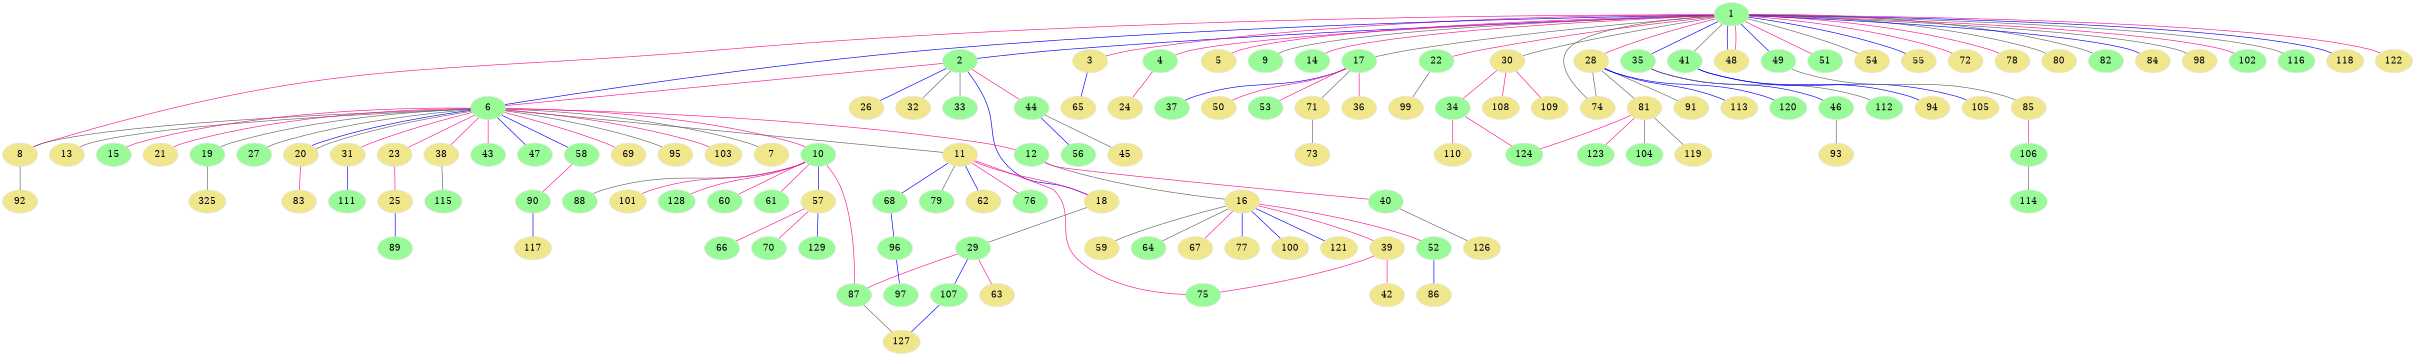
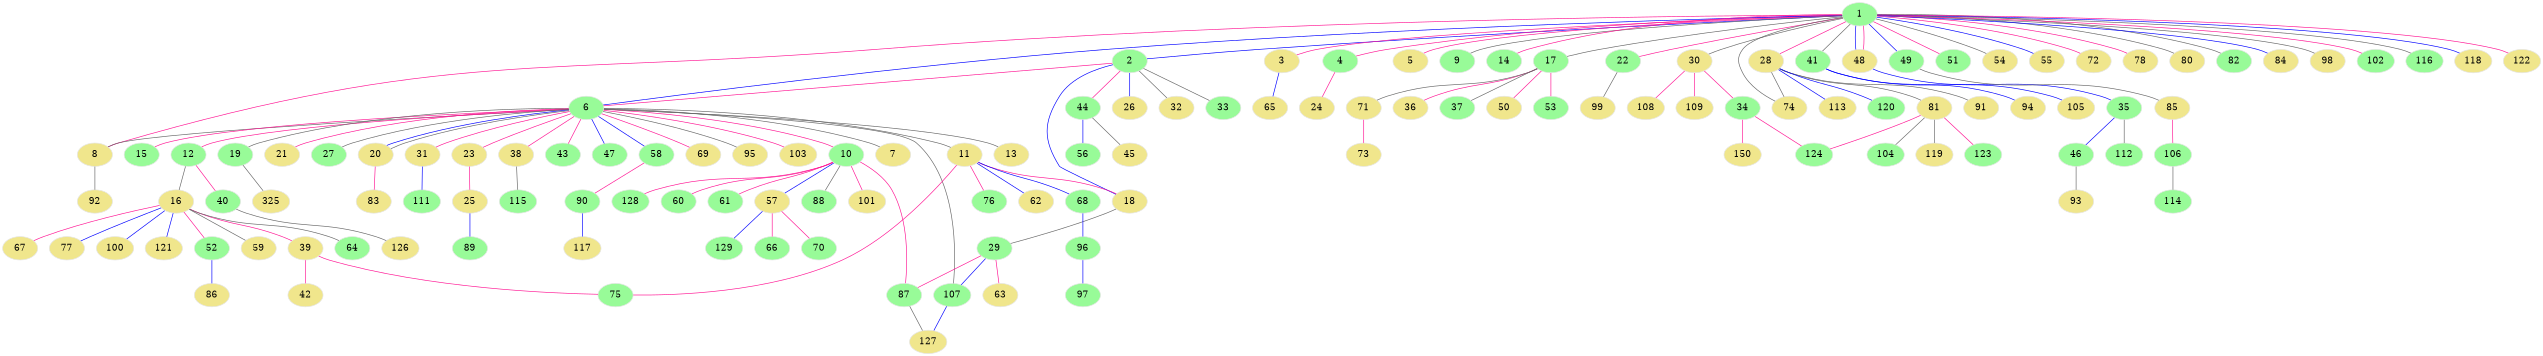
  graph {
    node [color=gray90 fillcolor=khaki style=filled]
    edge [color=deeppink]
    1 [fillcolor=palegreen]
    2 [fillcolor=palegreen]
    3
    4 [fillcolor=palegreen]
    5
    6 [fillcolor=palegreen]
    8
    9 [fillcolor=palegreen]
    14 [fillcolor=palegreen]
    17 [fillcolor=palegreen]
    22 [fillcolor=palegreen]
    28
    30
    35 [fillcolor=palegreen]
    41 [fillcolor=palegreen]
    48
    49 [fillcolor=palegreen]
    51 [fillcolor=palegreen]
    54
    55
    72
    74
    78
    80
    82 [fillcolor=palegreen]
    84
    98
    102 [fillcolor=palegreen]
    116 [fillcolor=palegreen]
    118
    122
    18
    26
    32
    33 [fillcolor=palegreen]
    44 [fillcolor=palegreen]
    65
    24
    7
    10 [fillcolor=palegreen]
    11
    12 [fillcolor=palegreen]
    13
    15 [fillcolor=palegreen]
    19 [fillcolor=palegreen]
    20
    21
    23
    27 [fillcolor=palegreen]
    31
    38
    43 [fillcolor=palegreen]
    47 [fillcolor=palegreen]
    58 [fillcolor=palegreen]
    69
    95
    103
    107 [fillcolor=palegreen]
    92
    36
    37 [fillcolor=palegreen]
    50
    53 [fillcolor=palegreen]
    71
    99
    81
    91
    113
    120 [fillcolor=palegreen]
    34 [fillcolor=palegreen]
    108
    109
    46 [fillcolor=palegreen]
    112 [fillcolor=palegreen]
    94
    105
    85
    29 [fillcolor=palegreen]
    45
    56 [fillcolor=palegreen]
    57
    60 [fillcolor=palegreen]
    61 [fillcolor=palegreen]
    87 [fillcolor=palegreen]
    88 [fillcolor=palegreen]
    101
    128 [fillcolor=palegreen]
    62
    68 [fillcolor=palegreen]
    75 [fillcolor=palegreen]
    76 [fillcolor=palegreen]
-   79 [fillcolor=palegreen]
    16
    40 [fillcolor=palegreen]
    n95 [label=325]
    83
    25
    111 [fillcolor=palegreen]
    115 [fillcolor=palegreen]
    90 [fillcolor=palegreen]
    127
    66 [fillcolor=palegreen]
    70 [fillcolor=palegreen]
    129 [fillcolor=palegreen]
    96 [fillcolor=palegreen]
    39
    52 [fillcolor=palegreen]
    59
    64 [fillcolor=palegreen]
    67
    77
    100
    121
    126
    42
    86
    73
    63
    89 [fillcolor=palegreen]
    104 [fillcolor=palegreen]
    119
    123 [fillcolor=palegreen]
    124 [fillcolor=palegreen]
-   110
+   110 [label=150]
    93
    106 [fillcolor=palegreen]
    117
    97 [fillcolor=palegreen]
    114 [fillcolor=palegreen]
    1 -- 2 [color=blue]
    1 -- 3
    1 -- 4
    1 -- 5
    1 -- 6 [color=blue]
    1 -- 8
    1 -- 9 [color=gray40]
    1 -- 14
    1 -- 17 [color=gray40]
    1 -- 22
    1 -- 28
    1 -- 30 [color=gray40]
-   1 -- 35 [color=blue]
+   48 -- 35 [color=blue]
    1 -- 41 [color=gray40]
    1 -- 48 [color=blue]
    1 -- 48
    1 -- 49 [color=blue]
    1 -- 51
    1 -- 54 [color=gray40]
    1 -- 55 [color=blue]
    1 -- 72
    1 -- 74 [color=gray40]
    1 -- 78
    1 -- 80 [color=gray40]
    1 -- 82 [color=gray40]
    1 -- 84 [color=blue]
    1 -- 98 [color=gray40]
    1 -- 102
    1 -- 116 [color=gray40]
    1 -- 118 [color=blue]
    1 -- 122
    2 -- 6
    2 -- 18 [color=blue]
    2 -- 26 [color=blue]
    2 -- 32 [color=gray40]
    2 -- 33 [color=gray40]
    2 -- 44
    3 -- 65 [color=blue]
    4 -- 24
    6 -- 8 [color=gray40]
    6 -- 7 [color=gray40]
    6 -- 10
    6 -- 11 [color=gray40]
    6 -- 12
    6 -- 13 [color=gray40]
    6 -- 15
    6 -- 19 [color=gray40]
    6 -- 20 [color=blue]
    6 -- 20 [color=gray40]
    6 -- 21
    6 -- 23
    6 -- 27 [color=gray40]
    6 -- 31
    6 -- 38
    6 -- 43
    6 -- 47 [color=blue]
    6 -- 58 [color=blue]
    6 -- 69
    6 -- 95 [color=gray40]
    6 -- 103
+   6 -- 107 [color=gray40]
    8 -- 92 [color=gray40]
    17 -- 36
-   17 -- 37 [color=blue]
+   17 -- 37 [color=gray40]
    17 -- 50
    17 -- 53
    17 -- 71 [color=gray40]
    22 -- 99 [color=gray40]
    28 -- 74 [color=gray40]
    28 -- 81 [color=gray40]
    28 -- 91 [color=gray40]
    28 -- 113 [color=blue]
    28 -- 120 [color=blue]
    30 -- 34
    30 -- 108
    30 -- 109
    35 -- 46 [color=blue]
    35 -- 112 [color=gray40]
    41 -- 94 [color=blue]
    41 -- 105 [color=blue]
    49 -- 85 [color=gray40]
    18 -- 29 [color=gray40]
    44 -- 45 [color=gray40]
    44 -- 56 [color=blue]
    10 -- 57 [color=blue]
    10 -- 60
    10 -- 61
    10 -- 87
    10 -- 88 [color=gray40]
    10 -- 101
    10 -- 128
    11 -- 18
    11 -- 62 [color=blue]
    11 -- 68 [color=blue]
    11 -- 75
    11 -- 76
-   11 -- 79 [color=gray40]
    12 -- 16 [color=gray40]
    12 -- 40
    19 -- n95 [color=gray40]
    20 -- 83
    23 -- 25
    31 -- 111 [color=blue]
    38 -- 115 [color=gray40]
    58 -- 90
    107 -- 127 [color=blue]
-   71 -- 73 [color=gray40]
+   71 -- 73
    81 -- 104 [color=gray40]
    81 -- 119 [color=gray40]
    81 -- 123
    81 -- 124
    34 -- 124
    34 -- 110
    46 -- 93 [color=gray40]
    85 -- 106
    29 -- 107 [color=blue]
    29 -- 87
    29 -- 63
    57 -- 66
    57 -- 70
    57 -- 129 [color=blue]
    87 -- 127 [color=gray40]
    68 -- 96 [color=blue]
    16 -- 39
    16 -- 52
    16 -- 59 [color=gray40]
    16 -- 64 [color=gray40]
    16 -- 67
    16 -- 77 [color=blue]
    16 -- 100 [color=blue]
    16 -- 121 [color=blue]
    40 -- 126 [color=gray40]
    25 -- 89 [color=blue]
    90 -- 117 [color=blue]
    96 -- 97 [color=blue]
    39 -- 75
    39 -- 42
    52 -- 86 [color=blue]
    106 -- 114 [color=gray40]
  }
